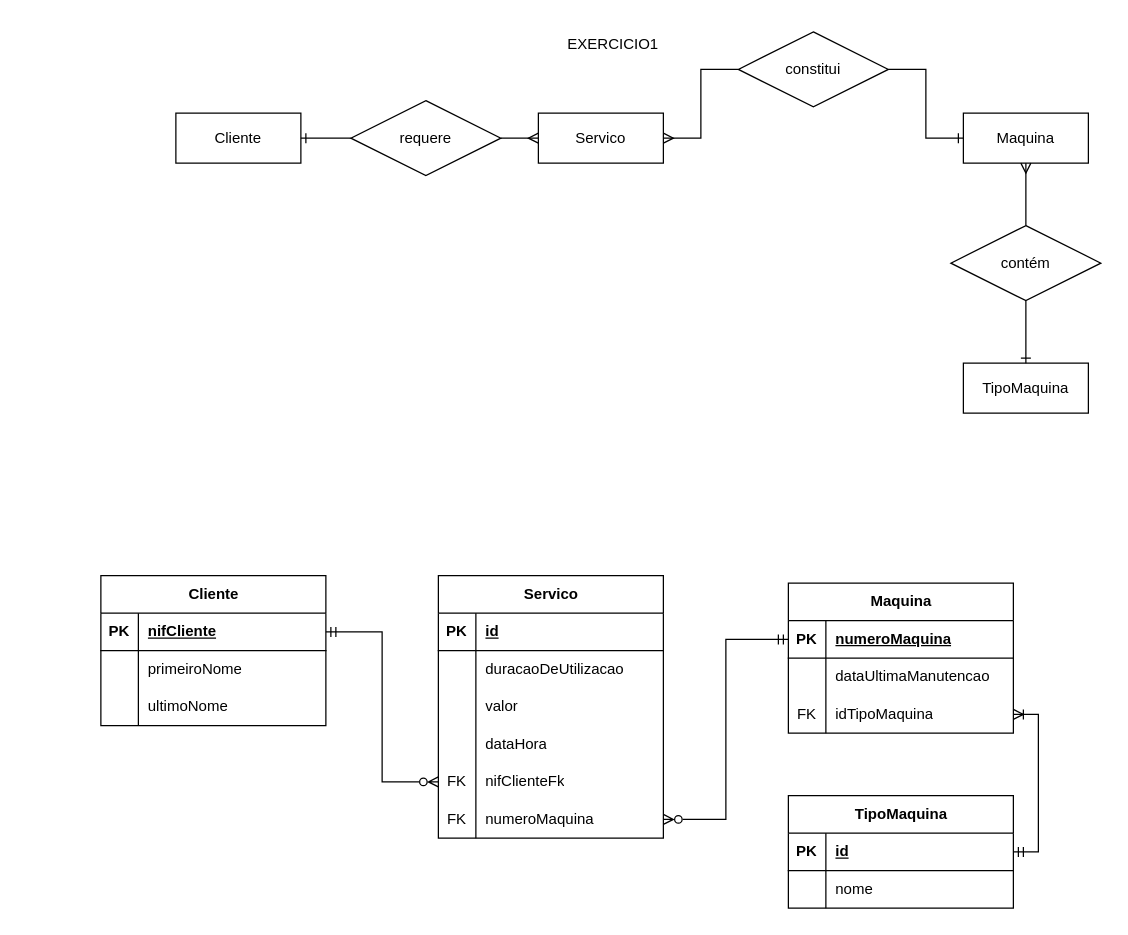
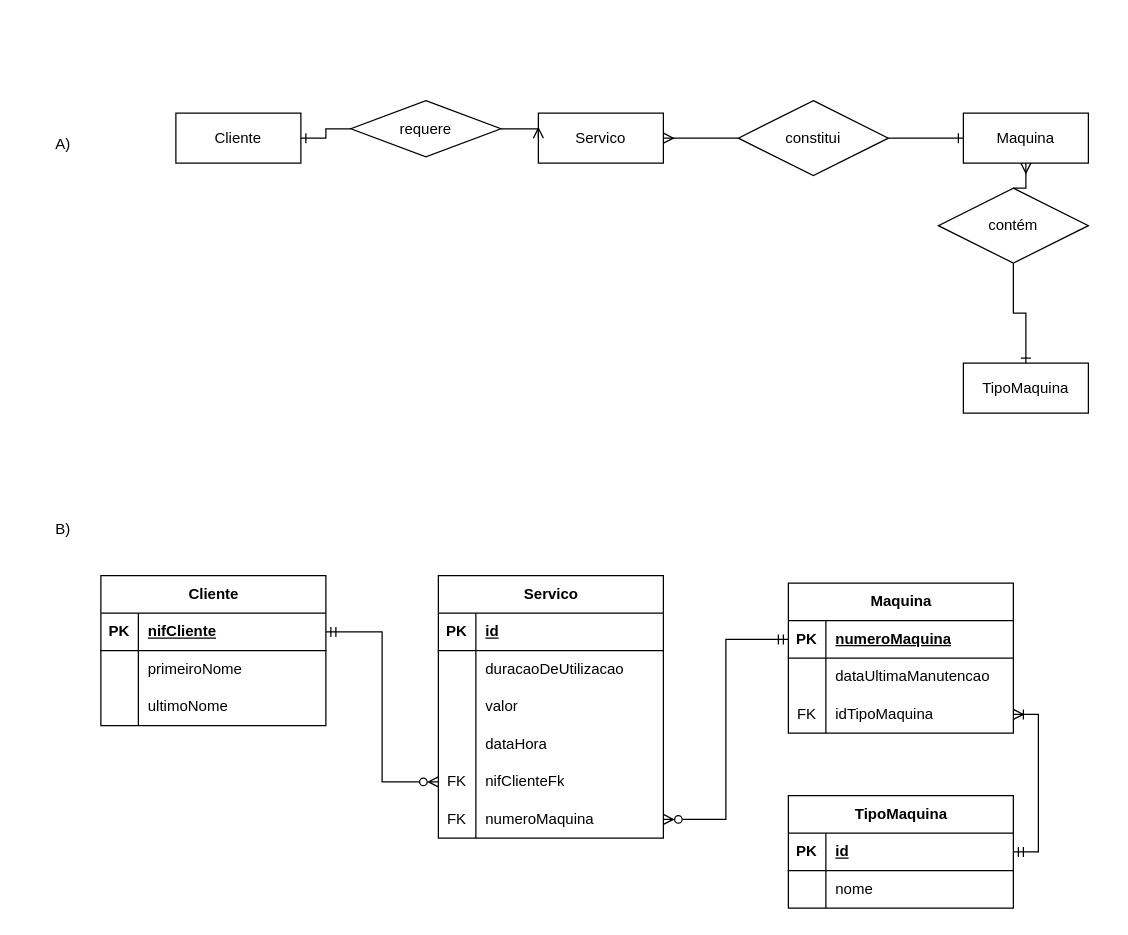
  <mxCell id="0" />
  <mxCell id="1" parent="0" />
  <mxCell id="2" value="Servico" style="whiteSpace=wrap;html=1;align=center;" vertex="1" parent="1"><mxGeometry x="430" y="90" width="100" height="40" as="geometry" /></mxCell>
  <mxCell id="3" value="Maquina" style="whiteSpace=wrap;html=1;align=center;" vertex="1" parent="1"><mxGeometry x="770" y="90" width="100" height="40" as="geometry" /></mxCell>
  <mxCell id="4" style="edgeStyle=orthogonalEdgeStyle;rounded=0;orthogonalLoop=1;jettySize=auto;html=1;exitX=1;exitY=0.5;exitDx=0;exitDy=0;entryX=0;entryY=0.5;entryDx=0;entryDy=0;endArrow=ERone;endFill=0;" edge="1" parent="1" source="6" target="3"><mxGeometry relative="1" as="geometry" /></mxCell>
  <mxCell id="5" style="edgeStyle=orthogonalEdgeStyle;rounded=0;orthogonalLoop=1;jettySize=auto;html=1;exitX=0;exitY=0.5;exitDx=0;exitDy=0;entryX=1;entryY=0.5;entryDx=0;entryDy=0;endArrow=ERmany;endFill=0;" edge="1" parent="1" source="6" target="2"><mxGeometry relative="1" as="geometry" /></mxCell>
- <mxCell id="6" value="constitui" style="shape=rhombus;perimeter=rhombusPerimeter;whiteSpace=wrap;html=1;align=center;" vertex="1" parent="1"><mxGeometry x="590" y="25" width="120" height="60" as="geometry" /></mxCell>
+ <mxCell id="6" value="constitui" style="shape=rhombus;perimeter=rhombusPerimeter;whiteSpace=wrap;html=1;align=center;" vertex="1" parent="1"><mxGeometry x="590" y="80" width="120" height="60" as="geometry" /></mxCell>
  <mxCell id="7" value="TipoMaquina" style="whiteSpace=wrap;html=1;align=center;" vertex="1" parent="1"><mxGeometry x="770" y="290" width="100" height="40" as="geometry" /></mxCell>
  <mxCell id="8" style="edgeStyle=orthogonalEdgeStyle;rounded=0;orthogonalLoop=1;jettySize=auto;html=1;exitX=0.5;exitY=1;exitDx=0;exitDy=0;entryX=0.5;entryY=0;entryDx=0;entryDy=0;endArrow=ERone;endFill=0;" edge="1" parent="1" source="10" target="7"><mxGeometry relative="1" as="geometry" /></mxCell>
  <mxCell id="9" style="edgeStyle=orthogonalEdgeStyle;rounded=0;orthogonalLoop=1;jettySize=auto;html=1;exitX=0.5;exitY=0;exitDx=0;exitDy=0;entryX=0.5;entryY=1;entryDx=0;entryDy=0;endArrow=ERmany;endFill=0;" edge="1" parent="1" source="10" target="3"><mxGeometry relative="1" as="geometry" /></mxCell>
- <mxCell id="10" value="contém" style="shape=rhombus;perimeter=rhombusPerimeter;whiteSpace=wrap;html=1;align=center;" vertex="1" parent="1"><mxGeometry x="760" y="180" width="120" height="60" as="geometry" /></mxCell>
+ <mxCell id="10" value="contém" style="shape=rhombus;perimeter=rhombusPerimeter;whiteSpace=wrap;html=1;align=center;" vertex="1" parent="1"><mxGeometry x="750" y="150" width="120" height="60" as="geometry" /></mxCell>
  <mxCell id="11" value="Cliente" style="shape=table;startSize=30;container=1;collapsible=1;childLayout=tableLayout;fixedRows=1;rowLines=0;fontStyle=1;align=center;resizeLast=1;html=1;" vertex="1" parent="1"><mxGeometry x="80" y="460" width="180" height="120" as="geometry" /></mxCell>
  <mxCell id="12" value="" style="shape=tableRow;horizontal=0;startSize=0;swimlaneHead=0;swimlaneBody=0;fillColor=none;collapsible=0;dropTarget=0;points=[[0,0.5],[1,0.5]];portConstraint=eastwest;top=0;left=0;right=0;bottom=1;" vertex="1" parent="11"><mxGeometry y="30" width="180" height="30" as="geometry" /></mxCell>
  <mxCell id="13" value="PK" style="shape=partialRectangle;connectable=0;fillColor=none;top=0;left=0;bottom=0;right=0;fontStyle=1;overflow=hidden;whiteSpace=wrap;html=1;" vertex="1" parent="12"><mxGeometry width="30" height="30" as="geometry"><mxRectangle width="30" height="30" as="alternateBounds" /></mxGeometry></mxCell>
  <mxCell id="14" value="nifCliente" style="shape=partialRectangle;connectable=0;fillColor=none;top=0;left=0;bottom=0;right=0;align=left;spacingLeft=6;fontStyle=5;overflow=hidden;whiteSpace=wrap;html=1;" vertex="1" parent="12"><mxGeometry x="30" width="150" height="30" as="geometry"><mxRectangle width="150" height="30" as="alternateBounds" /></mxGeometry></mxCell>
  <mxCell id="15" value="" style="shape=tableRow;horizontal=0;startSize=0;swimlaneHead=0;swimlaneBody=0;fillColor=none;collapsible=0;dropTarget=0;points=[[0,0.5],[1,0.5]];portConstraint=eastwest;top=0;left=0;right=0;bottom=0;" vertex="1" parent="11"><mxGeometry y="60" width="180" height="30" as="geometry" /></mxCell>
  <mxCell id="16" value="" style="shape=partialRectangle;connectable=0;fillColor=none;top=0;left=0;bottom=0;right=0;editable=1;overflow=hidden;whiteSpace=wrap;html=1;" vertex="1" parent="15"><mxGeometry width="30" height="30" as="geometry"><mxRectangle width="30" height="30" as="alternateBounds" /></mxGeometry></mxCell>
  <mxCell id="17" value="primeiroNome" style="shape=partialRectangle;connectable=0;fillColor=none;top=0;left=0;bottom=0;right=0;align=left;spacingLeft=6;overflow=hidden;whiteSpace=wrap;html=1;" vertex="1" parent="15"><mxGeometry x="30" width="150" height="30" as="geometry"><mxRectangle width="150" height="30" as="alternateBounds" /></mxGeometry></mxCell>
  <mxCell id="18" value="" style="shape=tableRow;horizontal=0;startSize=0;swimlaneHead=0;swimlaneBody=0;fillColor=none;collapsible=0;dropTarget=0;points=[[0,0.5],[1,0.5]];portConstraint=eastwest;top=0;left=0;right=0;bottom=0;" vertex="1" parent="11"><mxGeometry y="90" width="180" height="30" as="geometry" /></mxCell>
  <mxCell id="19" value="" style="shape=partialRectangle;connectable=0;fillColor=none;top=0;left=0;bottom=0;right=0;editable=1;overflow=hidden;whiteSpace=wrap;html=1;" vertex="1" parent="18"><mxGeometry width="30" height="30" as="geometry"><mxRectangle width="30" height="30" as="alternateBounds" /></mxGeometry></mxCell>
  <mxCell id="20" value="ultimoNome" style="shape=partialRectangle;connectable=0;fillColor=none;top=0;left=0;bottom=0;right=0;align=left;spacingLeft=6;overflow=hidden;whiteSpace=wrap;html=1;" vertex="1" parent="18"><mxGeometry x="30" width="150" height="30" as="geometry"><mxRectangle width="150" height="30" as="alternateBounds" /></mxGeometry></mxCell>
  <mxCell id="21" value="Cliente" style="whiteSpace=wrap;html=1;align=center;" vertex="1" parent="1"><mxGeometry x="140" y="90" width="100" height="40" as="geometry" /></mxCell>
  <mxCell id="22" style="edgeStyle=orthogonalEdgeStyle;rounded=0;orthogonalLoop=1;jettySize=auto;html=1;exitX=1;exitY=0.5;exitDx=0;exitDy=0;entryX=0;entryY=0.5;entryDx=0;entryDy=0;endArrow=ERmany;endFill=0;" edge="1" parent="1" source="24" target="2"><mxGeometry relative="1" as="geometry" /></mxCell>
  <mxCell id="23" style="edgeStyle=orthogonalEdgeStyle;rounded=0;orthogonalLoop=1;jettySize=auto;html=1;exitX=0;exitY=0.5;exitDx=0;exitDy=0;entryX=1;entryY=0.5;entryDx=0;entryDy=0;endArrow=ERone;endFill=0;" edge="1" parent="1" source="24" target="21"><mxGeometry relative="1" as="geometry" /></mxCell>
- <mxCell id="24" value="requere" style="shape=rhombus;perimeter=rhombusPerimeter;whiteSpace=wrap;html=1;align=center;" vertex="1" parent="1"><mxGeometry x="280" y="80" width="120" height="60" as="geometry" /></mxCell>
+ <mxCell id="24" value="requere" style="shape=rhombus;perimeter=rhombusPerimeter;whiteSpace=wrap;html=1;align=center;" vertex="1" parent="1"><mxGeometry x="280" y="80" width="120" height="45" as="geometry" /></mxCell>
  <mxCell id="25" value="Servico" style="shape=table;startSize=30;container=1;collapsible=1;childLayout=tableLayout;fixedRows=1;rowLines=0;fontStyle=1;align=center;resizeLast=1;html=1;" vertex="1" parent="1"><mxGeometry x="350" y="460" width="180" height="210" as="geometry" /></mxCell>
  <mxCell id="26" value="" style="shape=tableRow;horizontal=0;startSize=0;swimlaneHead=0;swimlaneBody=0;fillColor=none;collapsible=0;dropTarget=0;points=[[0,0.5],[1,0.5]];portConstraint=eastwest;top=0;left=0;right=0;bottom=1;" vertex="1" parent="25"><mxGeometry y="30" width="180" height="30" as="geometry" /></mxCell>
  <mxCell id="27" value="PK" style="shape=partialRectangle;connectable=0;fillColor=none;top=0;left=0;bottom=0;right=0;fontStyle=1;overflow=hidden;whiteSpace=wrap;html=1;" vertex="1" parent="26"><mxGeometry width="30" height="30" as="geometry"><mxRectangle width="30" height="30" as="alternateBounds" /></mxGeometry></mxCell>
  <mxCell id="28" value="id" style="shape=partialRectangle;connectable=0;fillColor=none;top=0;left=0;bottom=0;right=0;align=left;spacingLeft=6;fontStyle=5;overflow=hidden;whiteSpace=wrap;html=1;" vertex="1" parent="26"><mxGeometry x="30" width="150" height="30" as="geometry"><mxRectangle width="150" height="30" as="alternateBounds" /></mxGeometry></mxCell>
  <mxCell id="29" value="" style="shape=tableRow;horizontal=0;startSize=0;swimlaneHead=0;swimlaneBody=0;fillColor=none;collapsible=0;dropTarget=0;points=[[0,0.5],[1,0.5]];portConstraint=eastwest;top=0;left=0;right=0;bottom=0;" vertex="1" parent="25"><mxGeometry y="60" width="180" height="30" as="geometry" /></mxCell>
  <mxCell id="30" value="" style="shape=partialRectangle;connectable=0;fillColor=none;top=0;left=0;bottom=0;right=0;editable=1;overflow=hidden;whiteSpace=wrap;html=1;" vertex="1" parent="29"><mxGeometry width="30" height="30" as="geometry"><mxRectangle width="30" height="30" as="alternateBounds" /></mxGeometry></mxCell>
  <mxCell id="31" value="duracaoDeUtilizacao" style="shape=partialRectangle;connectable=0;fillColor=none;top=0;left=0;bottom=0;right=0;align=left;spacingLeft=6;overflow=hidden;whiteSpace=wrap;html=1;" vertex="1" parent="29"><mxGeometry x="30" width="150" height="30" as="geometry"><mxRectangle width="150" height="30" as="alternateBounds" /></mxGeometry></mxCell>
  <mxCell id="32" value="" style="shape=tableRow;horizontal=0;startSize=0;swimlaneHead=0;swimlaneBody=0;fillColor=none;collapsible=0;dropTarget=0;points=[[0,0.5],[1,0.5]];portConstraint=eastwest;top=0;left=0;right=0;bottom=0;" vertex="1" parent="25"><mxGeometry y="90" width="180" height="30" as="geometry" /></mxCell>
  <mxCell id="33" value="" style="shape=partialRectangle;connectable=0;fillColor=none;top=0;left=0;bottom=0;right=0;editable=1;overflow=hidden;whiteSpace=wrap;html=1;" vertex="1" parent="32"><mxGeometry width="30" height="30" as="geometry"><mxRectangle width="30" height="30" as="alternateBounds" /></mxGeometry></mxCell>
  <mxCell id="34" value="valor" style="shape=partialRectangle;connectable=0;fillColor=none;top=0;left=0;bottom=0;right=0;align=left;spacingLeft=6;overflow=hidden;whiteSpace=wrap;html=1;" vertex="1" parent="32"><mxGeometry x="30" width="150" height="30" as="geometry"><mxRectangle width="150" height="30" as="alternateBounds" /></mxGeometry></mxCell>
  <mxCell id="35" value="" style="shape=tableRow;horizontal=0;startSize=0;swimlaneHead=0;swimlaneBody=0;fillColor=none;collapsible=0;dropTarget=0;points=[[0,0.5],[1,0.5]];portConstraint=eastwest;top=0;left=0;right=0;bottom=0;" vertex="1" parent="25"><mxGeometry y="120" width="180" height="30" as="geometry" /></mxCell>
  <mxCell id="36" value="" style="shape=partialRectangle;connectable=0;fillColor=none;top=0;left=0;bottom=0;right=0;editable=1;overflow=hidden;whiteSpace=wrap;html=1;" vertex="1" parent="35"><mxGeometry width="30" height="30" as="geometry"><mxRectangle width="30" height="30" as="alternateBounds" /></mxGeometry></mxCell>
  <mxCell id="37" value="dataHora" style="shape=partialRectangle;connectable=0;fillColor=none;top=0;left=0;bottom=0;right=0;align=left;spacingLeft=6;overflow=hidden;whiteSpace=wrap;html=1;" vertex="1" parent="35"><mxGeometry x="30" width="150" height="30" as="geometry"><mxRectangle width="150" height="30" as="alternateBounds" /></mxGeometry></mxCell>
  <mxCell id="38" value="" style="shape=tableRow;horizontal=0;startSize=0;swimlaneHead=0;swimlaneBody=0;fillColor=none;collapsible=0;dropTarget=0;points=[[0,0.5],[1,0.5]];portConstraint=eastwest;top=0;left=0;right=0;bottom=0;" vertex="1" parent="25"><mxGeometry y="150" width="180" height="30" as="geometry" /></mxCell>
  <mxCell id="39" value="FK" style="shape=partialRectangle;connectable=0;fillColor=none;top=0;left=0;bottom=0;right=0;editable=1;overflow=hidden;whiteSpace=wrap;html=1;" vertex="1" parent="38"><mxGeometry width="30" height="30" as="geometry"><mxRectangle width="30" height="30" as="alternateBounds" /></mxGeometry></mxCell>
  <mxCell id="40" value="nifClienteFk" style="shape=partialRectangle;connectable=0;fillColor=none;top=0;left=0;bottom=0;right=0;align=left;spacingLeft=6;overflow=hidden;whiteSpace=wrap;html=1;" vertex="1" parent="38"><mxGeometry x="30" width="150" height="30" as="geometry"><mxRectangle width="150" height="30" as="alternateBounds" /></mxGeometry></mxCell>
  <mxCell id="41" value="" style="shape=tableRow;horizontal=0;startSize=0;swimlaneHead=0;swimlaneBody=0;fillColor=none;collapsible=0;dropTarget=0;points=[[0,0.5],[1,0.5]];portConstraint=eastwest;top=0;left=0;right=0;bottom=0;" vertex="1" parent="25"><mxGeometry y="180" width="180" height="30" as="geometry" /></mxCell>
  <mxCell id="42" value="FK" style="shape=partialRectangle;connectable=0;fillColor=none;top=0;left=0;bottom=0;right=0;editable=1;overflow=hidden;whiteSpace=wrap;html=1;" vertex="1" parent="41"><mxGeometry width="30" height="30" as="geometry"><mxRectangle width="30" height="30" as="alternateBounds" /></mxGeometry></mxCell>
  <mxCell id="43" value="numeroMaquina" style="shape=partialRectangle;connectable=0;fillColor=none;top=0;left=0;bottom=0;right=0;align=left;spacingLeft=6;overflow=hidden;whiteSpace=wrap;html=1;" vertex="1" parent="41"><mxGeometry x="30" width="150" height="30" as="geometry"><mxRectangle width="150" height="30" as="alternateBounds" /></mxGeometry></mxCell>
  <mxCell id="44" value="Maquina" style="shape=table;startSize=30;container=1;collapsible=1;childLayout=tableLayout;fixedRows=1;rowLines=0;fontStyle=1;align=center;resizeLast=1;html=1;" vertex="1" parent="1"><mxGeometry x="630" y="466" width="180" height="120" as="geometry" /></mxCell>
  <mxCell id="45" value="" style="shape=tableRow;horizontal=0;startSize=0;swimlaneHead=0;swimlaneBody=0;fillColor=none;collapsible=0;dropTarget=0;points=[[0,0.5],[1,0.5]];portConstraint=eastwest;top=0;left=0;right=0;bottom=1;" vertex="1" parent="44"><mxGeometry y="30" width="180" height="30" as="geometry" /></mxCell>
  <mxCell id="46" value="PK" style="shape=partialRectangle;connectable=0;fillColor=none;top=0;left=0;bottom=0;right=0;fontStyle=1;overflow=hidden;whiteSpace=wrap;html=1;" vertex="1" parent="45"><mxGeometry width="30" height="30" as="geometry"><mxRectangle width="30" height="30" as="alternateBounds" /></mxGeometry></mxCell>
  <mxCell id="47" value="numeroMaquina" style="shape=partialRectangle;connectable=0;fillColor=none;top=0;left=0;bottom=0;right=0;align=left;spacingLeft=6;fontStyle=5;overflow=hidden;whiteSpace=wrap;html=1;" vertex="1" parent="45"><mxGeometry x="30" width="150" height="30" as="geometry"><mxRectangle width="150" height="30" as="alternateBounds" /></mxGeometry></mxCell>
  <mxCell id="48" value="" style="shape=tableRow;horizontal=0;startSize=0;swimlaneHead=0;swimlaneBody=0;fillColor=none;collapsible=0;dropTarget=0;points=[[0,0.5],[1,0.5]];portConstraint=eastwest;top=0;left=0;right=0;bottom=0;" vertex="1" parent="44"><mxGeometry y="60" width="180" height="30" as="geometry" /></mxCell>
  <mxCell id="49" value="" style="shape=partialRectangle;connectable=0;fillColor=none;top=0;left=0;bottom=0;right=0;editable=1;overflow=hidden;whiteSpace=wrap;html=1;" vertex="1" parent="48"><mxGeometry width="30" height="30" as="geometry"><mxRectangle width="30" height="30" as="alternateBounds" /></mxGeometry></mxCell>
  <mxCell id="50" value="dataUltimaManutencao" style="shape=partialRectangle;connectable=0;fillColor=none;top=0;left=0;bottom=0;right=0;align=left;spacingLeft=6;overflow=hidden;whiteSpace=wrap;html=1;" vertex="1" parent="48"><mxGeometry x="30" width="150" height="30" as="geometry"><mxRectangle width="150" height="30" as="alternateBounds" /></mxGeometry></mxCell>
  <mxCell id="51" value="" style="shape=tableRow;horizontal=0;startSize=0;swimlaneHead=0;swimlaneBody=0;fillColor=none;collapsible=0;dropTarget=0;points=[[0,0.5],[1,0.5]];portConstraint=eastwest;top=0;left=0;right=0;bottom=0;" vertex="1" parent="44"><mxGeometry y="90" width="180" height="30" as="geometry" /></mxCell>
  <mxCell id="52" value="FK" style="shape=partialRectangle;connectable=0;fillColor=none;top=0;left=0;bottom=0;right=0;editable=1;overflow=hidden;whiteSpace=wrap;html=1;" vertex="1" parent="51"><mxGeometry width="30" height="30" as="geometry"><mxRectangle width="30" height="30" as="alternateBounds" /></mxGeometry></mxCell>
  <mxCell id="53" value="idTipoMaquina" style="shape=partialRectangle;connectable=0;fillColor=none;top=0;left=0;bottom=0;right=0;align=left;spacingLeft=6;overflow=hidden;whiteSpace=wrap;html=1;" vertex="1" parent="51"><mxGeometry x="30" width="150" height="30" as="geometry"><mxRectangle width="150" height="30" as="alternateBounds" /></mxGeometry></mxCell>
  <mxCell id="54" value="TipoMaquina" style="shape=table;startSize=30;container=1;collapsible=1;childLayout=tableLayout;fixedRows=1;rowLines=0;fontStyle=1;align=center;resizeLast=1;html=1;" vertex="1" parent="1"><mxGeometry x="630" y="636" width="180" height="90" as="geometry" /></mxCell>
  <mxCell id="55" value="" style="shape=tableRow;horizontal=0;startSize=0;swimlaneHead=0;swimlaneBody=0;fillColor=none;collapsible=0;dropTarget=0;points=[[0,0.5],[1,0.5]];portConstraint=eastwest;top=0;left=0;right=0;bottom=1;" vertex="1" parent="54"><mxGeometry y="30" width="180" height="30" as="geometry" /></mxCell>
  <mxCell id="56" value="PK" style="shape=partialRectangle;connectable=0;fillColor=none;top=0;left=0;bottom=0;right=0;fontStyle=1;overflow=hidden;whiteSpace=wrap;html=1;" vertex="1" parent="55"><mxGeometry width="30" height="30" as="geometry"><mxRectangle width="30" height="30" as="alternateBounds" /></mxGeometry></mxCell>
  <mxCell id="57" value="id" style="shape=partialRectangle;connectable=0;fillColor=none;top=0;left=0;bottom=0;right=0;align=left;spacingLeft=6;fontStyle=5;overflow=hidden;whiteSpace=wrap;html=1;" vertex="1" parent="55"><mxGeometry x="30" width="150" height="30" as="geometry"><mxRectangle width="150" height="30" as="alternateBounds" /></mxGeometry></mxCell>
  <mxCell id="58" value="" style="shape=tableRow;horizontal=0;startSize=0;swimlaneHead=0;swimlaneBody=0;fillColor=none;collapsible=0;dropTarget=0;points=[[0,0.5],[1,0.5]];portConstraint=eastwest;top=0;left=0;right=0;bottom=0;" vertex="1" parent="54"><mxGeometry y="60" width="180" height="30" as="geometry" /></mxCell>
  <mxCell id="59" value="" style="shape=partialRectangle;connectable=0;fillColor=none;top=0;left=0;bottom=0;right=0;editable=1;overflow=hidden;whiteSpace=wrap;html=1;" vertex="1" parent="58"><mxGeometry width="30" height="30" as="geometry"><mxRectangle width="30" height="30" as="alternateBounds" /></mxGeometry></mxCell>
  <mxCell id="60" value="nome" style="shape=partialRectangle;connectable=0;fillColor=none;top=0;left=0;bottom=0;right=0;align=left;spacingLeft=6;overflow=hidden;whiteSpace=wrap;html=1;" vertex="1" parent="58"><mxGeometry x="30" width="150" height="30" as="geometry"><mxRectangle width="150" height="30" as="alternateBounds" /></mxGeometry></mxCell>
  <mxCell id="61" style="edgeStyle=orthogonalEdgeStyle;rounded=0;orthogonalLoop=1;jettySize=auto;html=1;exitX=1;exitY=0.5;exitDx=0;exitDy=0;entryX=0;entryY=0.5;entryDx=0;entryDy=0;endArrow=ERzeroToMany;endFill=0;startArrow=ERmandOne;startFill=0;" edge="1" parent="1" source="12" target="38"><mxGeometry relative="1" as="geometry" /></mxCell>
  <mxCell id="62" style="edgeStyle=orthogonalEdgeStyle;rounded=0;orthogonalLoop=1;jettySize=auto;html=1;exitX=0;exitY=0.5;exitDx=0;exitDy=0;entryX=1;entryY=0.5;entryDx=0;entryDy=0;endArrow=ERzeroToMany;endFill=0;startArrow=ERmandOne;startFill=0;" edge="1" parent="1" source="45" target="41"><mxGeometry relative="1" as="geometry" /></mxCell>
  <mxCell id="63" style="edgeStyle=orthogonalEdgeStyle;rounded=0;orthogonalLoop=1;jettySize=auto;html=1;exitX=1;exitY=0.5;exitDx=0;exitDy=0;entryX=1;entryY=0.5;entryDx=0;entryDy=0;endArrow=ERoneToMany;endFill=0;startArrow=ERmandOne;startFill=0;" edge="1" parent="1" source="55" target="51"><mxGeometry relative="1" as="geometry" /></mxCell>
- <mxCell id="64" value="EXERCICIO1" style="text;html=1;align=center;verticalAlign=middle;whiteSpace=wrap;rounded=0;" vertex="1" parent="1"><mxGeometry x="460" y="20" width="60" height="30" as="geometry" /></mxCell>
+ <mxCell id="65" value="A)" style="text;html=1;align=center;verticalAlign=middle;whiteSpace=wrap;rounded=0;" vertex="1" parent="1"><mxGeometry x="20" y="100" width="60" height="30" as="geometry" /></mxCell>
+ <mxCell id="66" value="B)" style="text;html=1;align=center;verticalAlign=middle;whiteSpace=wrap;rounded=0;" vertex="1" parent="1"><mxGeometry x="20" y="408" width="60" height="30" as="geometry" /></mxCell>
